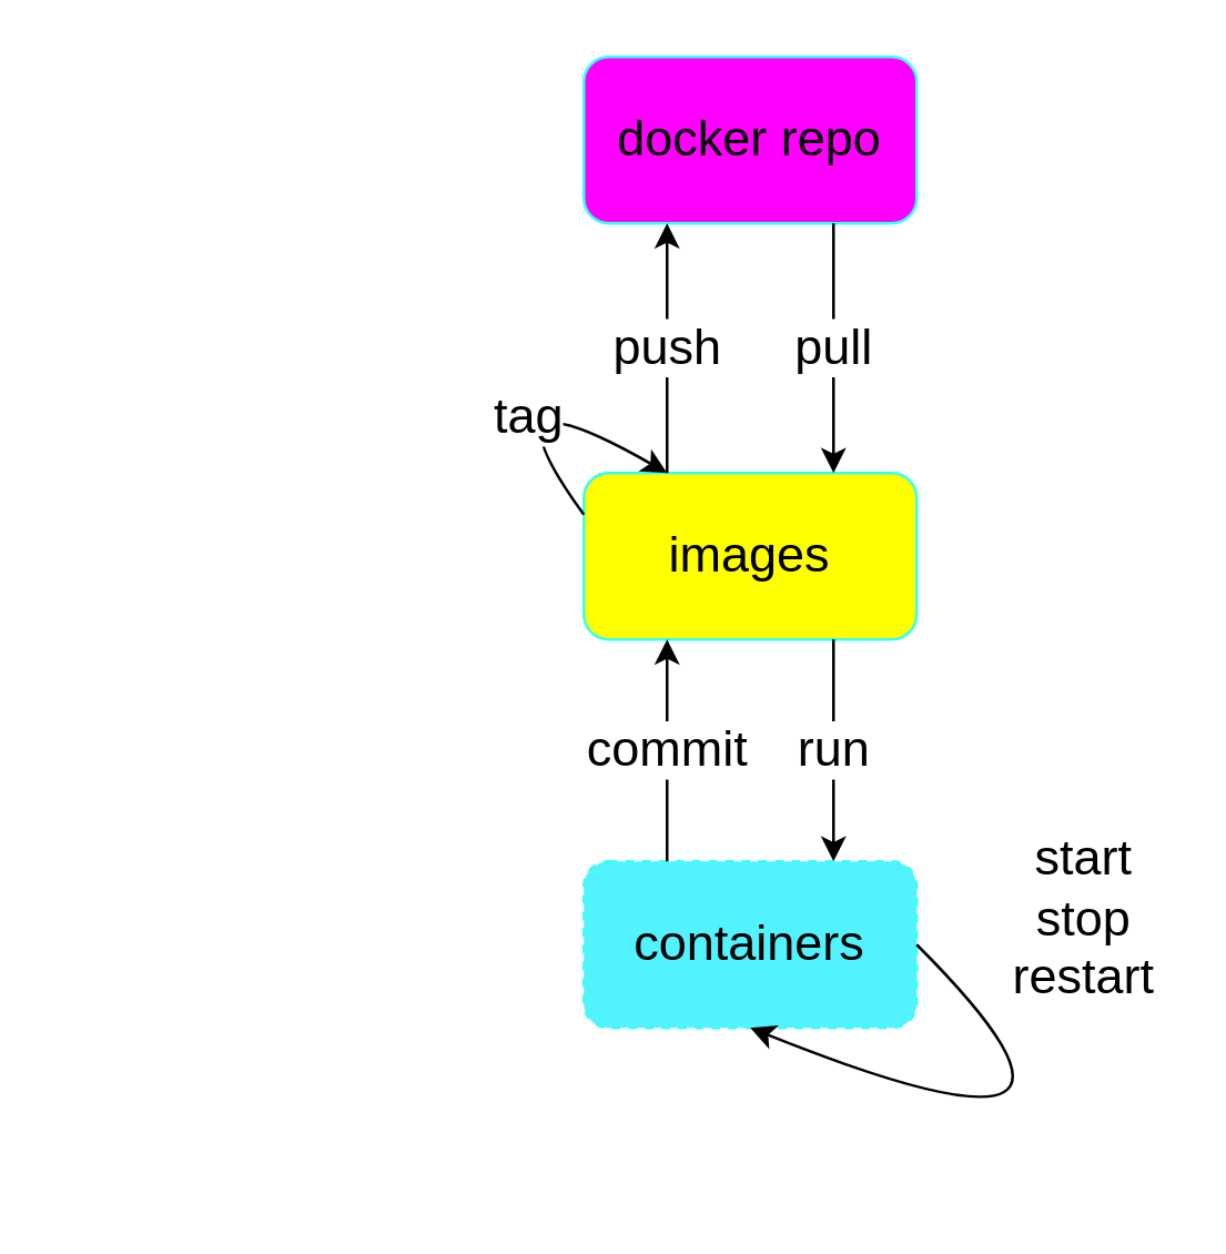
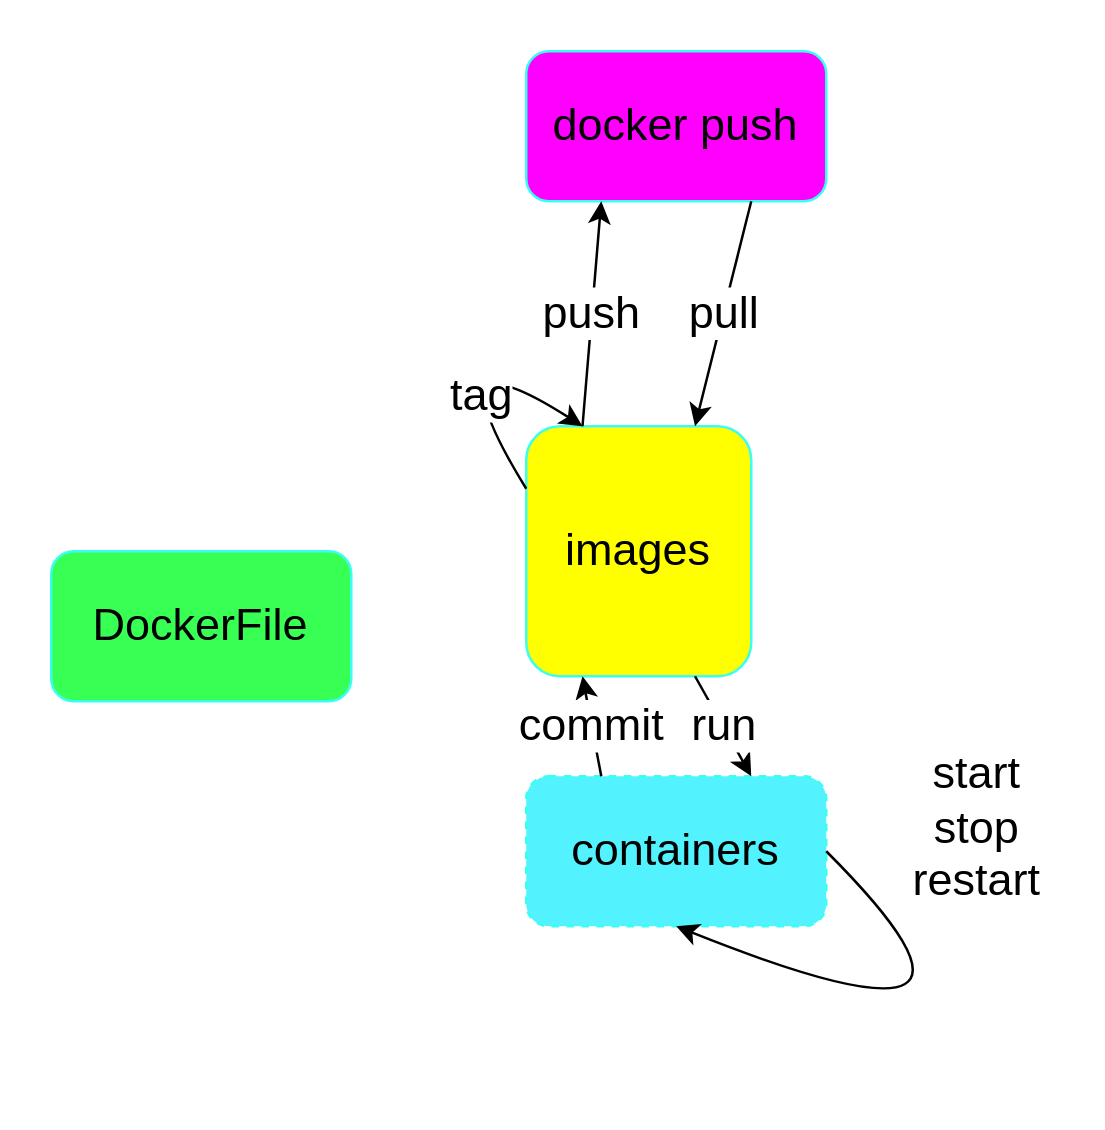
  <mxCell id="0" />
  <mxCell id="1" parent="0" />
- <mxCell id="2" value="&lt;font style=&quot;font-size: 18px&quot;&gt;images&lt;/font&gt;" style="rounded=1;whiteSpace=wrap;html=1;strokeColor=#38FFF2;fillColor=#FFFF00;" vertex="1" parent="1"><mxGeometry x="210" y="170" width="120" height="60" as="geometry" /></mxCell>
+ <mxCell id="2" value="&lt;font style=&quot;font-size: 18px&quot;&gt;images&lt;/font&gt;" style="rounded=1;whiteSpace=wrap;html=1;strokeColor=#38FFF2;fillColor=#FFFF00;" vertex="1" parent="1"><mxGeometry x="210" y="170" width="90" height="100" as="geometry" /></mxCell>
  <mxCell id="3" value="&lt;span style=&quot;font-size: 18px&quot;&gt;containers&lt;/span&gt;" style="rounded=1;whiteSpace=wrap;html=1;strokeColor=#38FFF2;fillColor=#52F3FF;dashed=1;" vertex="1" parent="1"><mxGeometry x="210" y="310" width="120" height="60" as="geometry" /></mxCell>
- <mxCell id="5" value="docker repo" style="rounded=1;whiteSpace=wrap;html=1;fontSize=18;strokeColor=#38FFF2;fillColor=#FF00FF;" vertex="1" parent="1"><mxGeometry x="210" y="20" width="120" height="60" as="geometry" /></mxCell>
+ <mxCell id="4" value="&lt;span style=&quot;font-size: 18px&quot;&gt;DockerFile&lt;/span&gt;" style="rounded=1;whiteSpace=wrap;html=1;strokeColor=#38FFF2;fillColor=#38FF53;" vertex="1" parent="1"><mxGeometry x="20" y="220" width="120" height="60" as="geometry" /></mxCell>
+ <mxCell id="5" value="docker push" style="rounded=1;whiteSpace=wrap;html=1;fontSize=18;strokeColor=#38FFF2;fillColor=#FF00FF;" vertex="1" parent="1"><mxGeometry x="210" y="20" width="120" height="60" as="geometry" /></mxCell>
  <mxCell id="6" value="commit" style="endArrow=classic;html=1;rounded=0;fontSize=18;exitX=0.25;exitY=0;exitDx=0;exitDy=0;entryX=0.25;entryY=1;entryDx=0;entryDy=0;" edge="1" parent="1" source="3" target="2"><mxGeometry width="50" height="50" relative="1" as="geometry"><mxPoint x="290" y="260" as="sourcePoint" /><mxPoint x="340" y="210" as="targetPoint" /><mxPoint as="offset" /></mxGeometry></mxCell>
  <mxCell id="7" value="tag" style="endArrow=classic;html=1;rounded=0;fontSize=18;edgeStyle=orthogonalEdgeStyle;exitX=0;exitY=0.25;exitDx=0;exitDy=0;entryX=0.25;entryY=0;entryDx=0;entryDy=0;curved=1;" edge="1" parent="1" source="2" target="2"><mxGeometry x="-0.461" y="-4" width="50" height="50" relative="1" as="geometry"><mxPoint x="430" y="250" as="sourcePoint" /><mxPoint x="490" y="210" as="targetPoint" /><Array as="points"><mxPoint x="170" y="130" /></Array><mxPoint as="offset" /></mxGeometry></mxCell>
  <mxCell id="8" value="run" style="endArrow=classic;html=1;rounded=0;fontSize=18;curved=1;exitX=0.75;exitY=1;exitDx=0;exitDy=0;entryX=0.75;entryY=0;entryDx=0;entryDy=0;" edge="1" parent="1" source="2" target="3"><mxGeometry width="50" height="50" relative="1" as="geometry"><mxPoint x="290" y="260" as="sourcePoint" /><mxPoint x="420" y="220" as="targetPoint" /></mxGeometry></mxCell>
  <mxCell id="9" value="" style="curved=1;endArrow=classic;html=1;rounded=0;fontSize=18;exitX=1;exitY=0.5;exitDx=0;exitDy=0;entryX=0.5;entryY=1;entryDx=0;entryDy=0;edgeStyle=orthogonalEdgeStyle;" edge="1" parent="1" source="3" target="3"><mxGeometry width="50" height="50" relative="1" as="geometry"><mxPoint x="290" y="260" as="sourcePoint" /><mxPoint x="340" y="210" as="targetPoint" /><Array as="points"><mxPoint x="420" y="430" /></Array></mxGeometry></mxCell>
  <mxCell id="10" value="start&lt;br&gt;stop&lt;br&gt;restart" style="edgeLabel;html=1;align=center;verticalAlign=middle;resizable=0;points=[];fontSize=18;" vertex="1" connectable="0" parent="9"><mxGeometry x="-0.633" y="-5" relative="1" as="geometry"><mxPoint x="26" y="-51" as="offset" /></mxGeometry></mxCell>
  <mxCell id="11" value="push" style="endArrow=classic;html=1;rounded=0;fontSize=18;curved=1;entryX=0.25;entryY=1;entryDx=0;entryDy=0;exitX=0.25;exitY=0;exitDx=0;exitDy=0;" edge="1" parent="1" source="2" target="5"><mxGeometry width="50" height="50" relative="1" as="geometry"><mxPoint x="290" y="240" as="sourcePoint" /><mxPoint x="240" y="90" as="targetPoint" /></mxGeometry></mxCell>
  <mxCell id="12" value="pull" style="endArrow=classic;html=1;rounded=0;fontSize=18;curved=1;exitX=0.75;exitY=1;exitDx=0;exitDy=0;entryX=0.75;entryY=0;entryDx=0;entryDy=0;" edge="1" parent="1" source="5" target="2"><mxGeometry width="50" height="50" relative="1" as="geometry"><mxPoint x="290" y="240" as="sourcePoint" /><mxPoint x="340" y="190" as="targetPoint" /></mxGeometry></mxCell>
